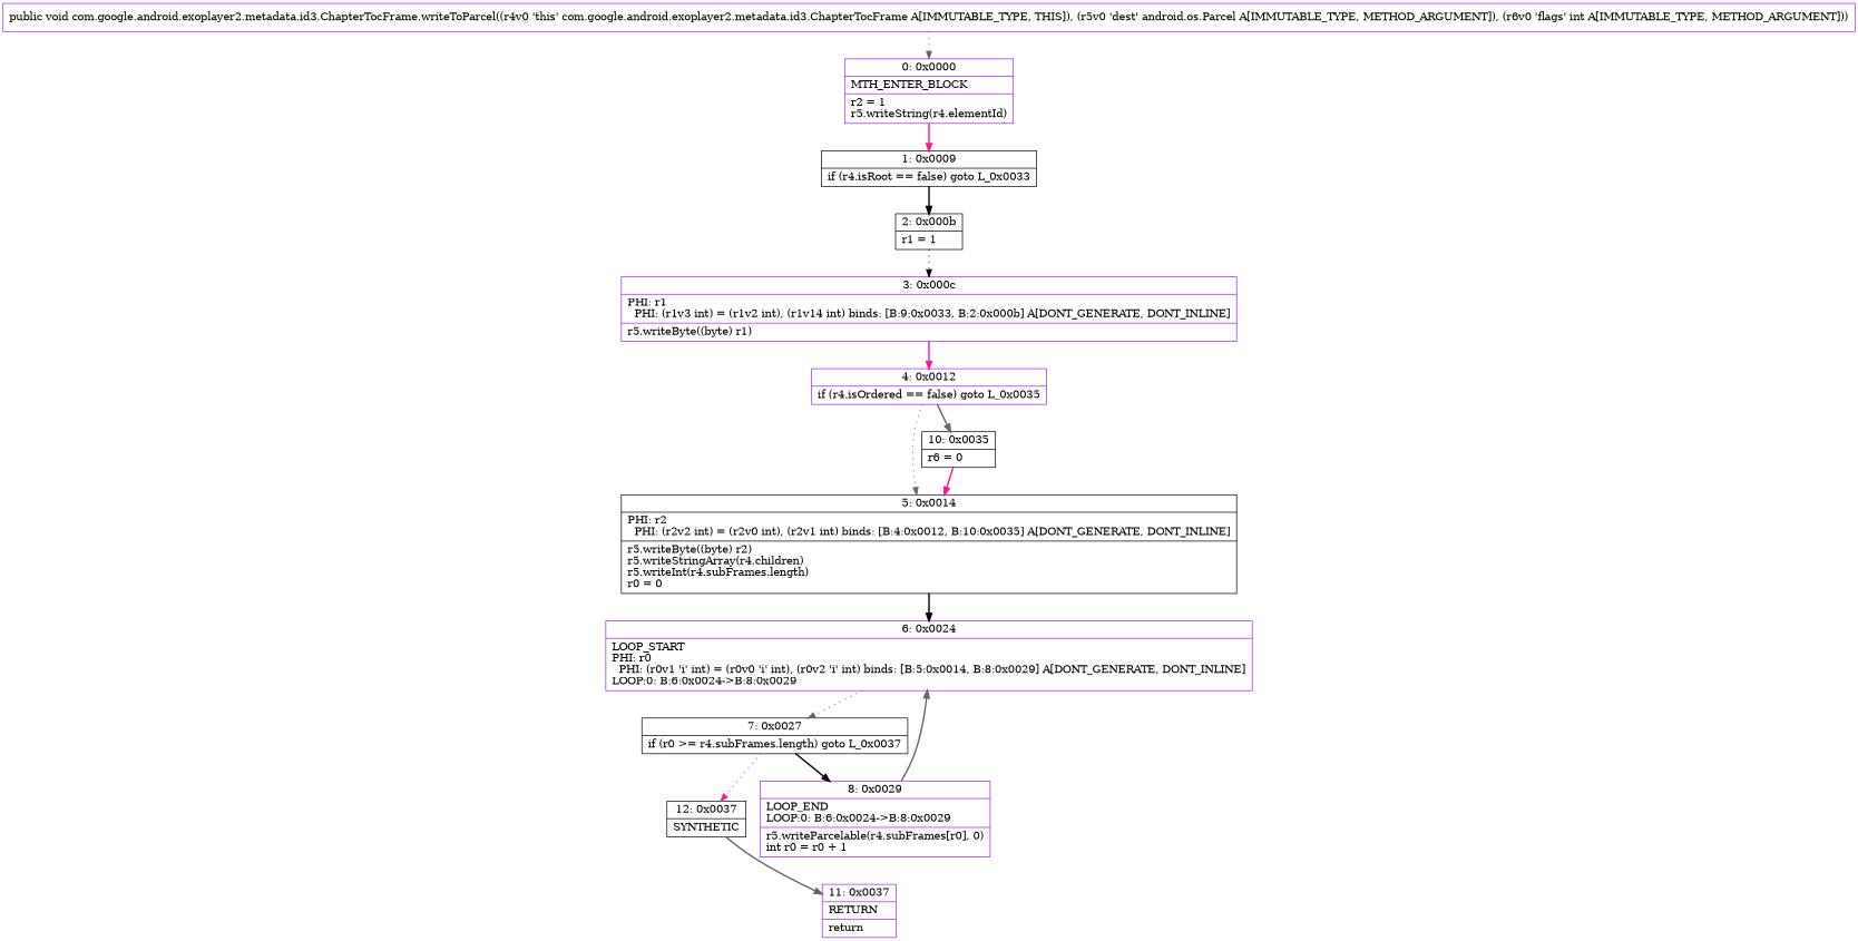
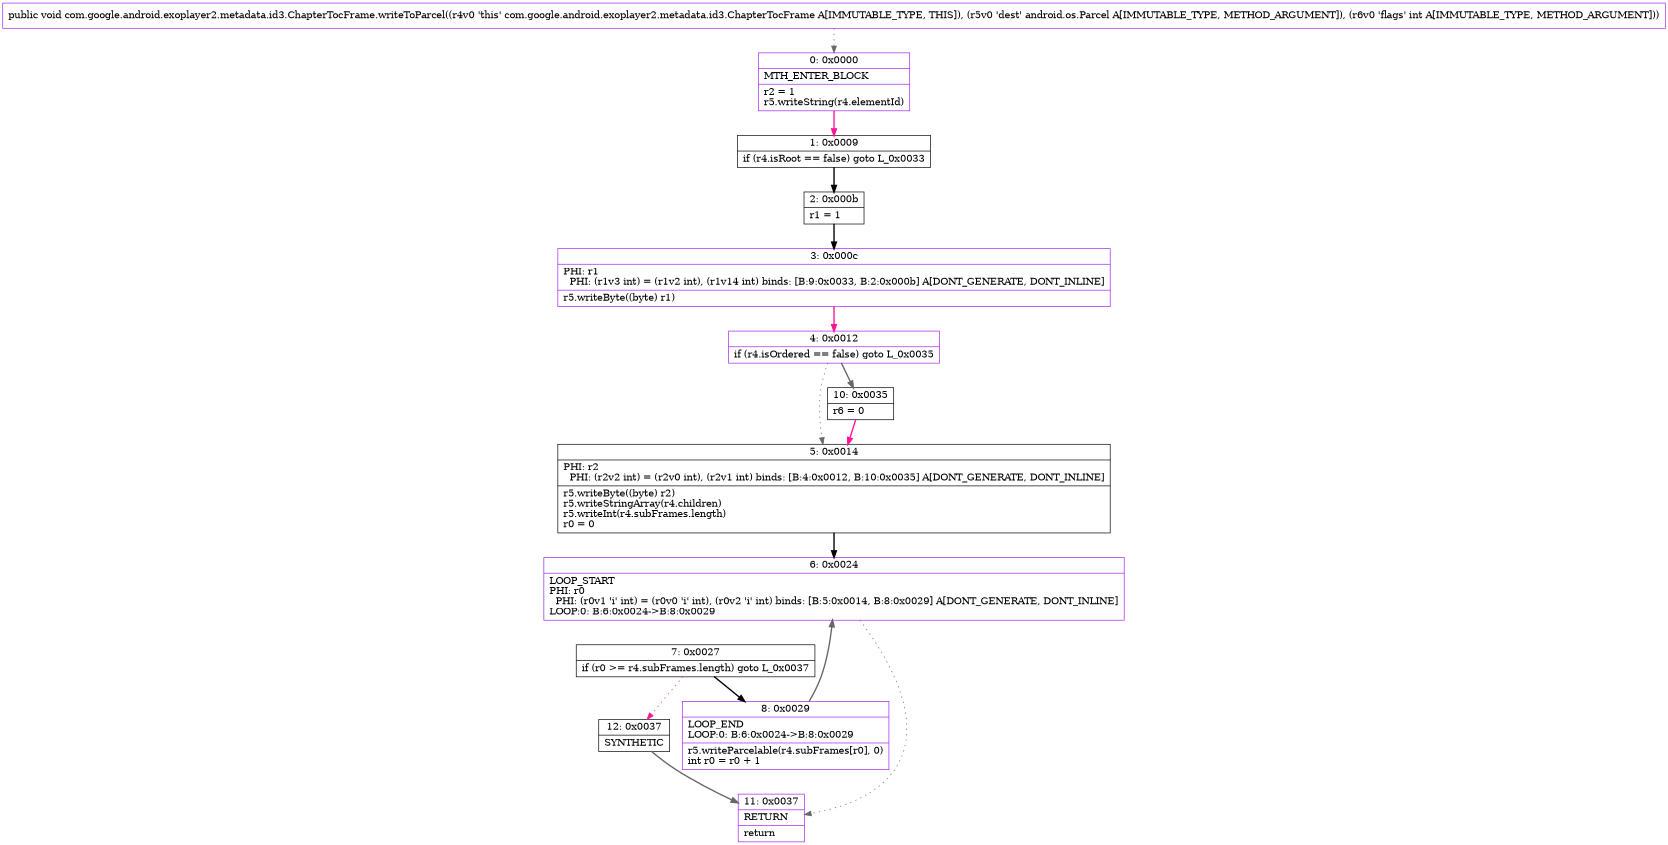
  digraph {
    node [color=purple shape=record]
    edge [color=gray40 style=bold]
    n1 [label="{0\:\ 0x0000|MTH_ENTER_BLOCK\l|r2 = 1\lr5.writeString(r4.elementId)\l}"]
    n2 [color=black label="{1\:\ 0x0009|if (r4.isRoot == false) goto L_0x0033\l}"]
    n3 [color=black label="{2\:\ 0x000b|r1 = 1\l}"]
    n4 [label="{3\:\ 0x000c|PHI: r1 \l  PHI: (r1v3 int) = (r1v2 int), (r1v14 int) binds: [B:9:0x0033, B:2:0x000b] A[DONT_GENERATE, DONT_INLINE]\l|r5.writeByte((byte) r1)\l}"]
    n5 [label="{4\:\ 0x0012|if (r4.isOrdered == false) goto L_0x0035\l}"]
    n6 [color=black label="{5\:\ 0x0014|PHI: r2 \l  PHI: (r2v2 int) = (r2v0 int), (r2v1 int) binds: [B:4:0x0012, B:10:0x0035] A[DONT_GENERATE, DONT_INLINE]\l|r5.writeByte((byte) r2)\lr5.writeStringArray(r4.children)\lr5.writeInt(r4.subFrames.length)\lr0 = 0\l}"]
    n7 [color=black label="{10\:\ 0x0035|r6 = 0\l}"]
    n8 [label="{6\:\ 0x0024|LOOP_START\lPHI: r0 \l  PHI: (r0v1 'i' int) = (r0v0 'i' int), (r0v2 'i' int) binds: [B:5:0x0014, B:8:0x0029] A[DONT_GENERATE, DONT_INLINE]\lLOOP:0: B:6:0x0024\-\>B:8:0x0029\l}"]
    n9 [color=black label="{7\:\ 0x0027|if (r0 \>= r4.subFrames.length) goto L_0x0037\l}"]
    n10 [label="{8\:\ 0x0029|LOOP_END\lLOOP:0: B:6:0x0024\-\>B:8:0x0029\l|r5.writeParcelable(r4.subFrames[r0], 0)\lint r0 = r0 + 1\l}"]
    n11 [color=black label="{12\:\ 0x0037|SYNTHETIC\l}"]
    n12 [label="{11\:\ 0x0037|RETURN\l|return\l}"]
    n13 [label="{public void com.google.android.exoplayer2.metadata.id3.ChapterTocFrame.writeToParcel((r4v0 'this' com.google.android.exoplayer2.metadata.id3.ChapterTocFrame A[IMMUTABLE_TYPE, THIS]), (r5v0 'dest' android.os.Parcel A[IMMUTABLE_TYPE, METHOD_ARGUMENT]), (r6v0 'flags' int A[IMMUTABLE_TYPE, METHOD_ARGUMENT])) }"]
    n1 -> n2 [color=deeppink]
    n2 -> n3 [color=black]
-   n3 -> n4 [color=black style=dotted]
+   n3 -> n4 [color=black]
    n4 -> n5 [color=deeppink]
    n5 -> n6 [style=dotted]
    n5 -> n7
    n6 -> n8 [color=black]
    n7 -> n6 [color=deeppink]
-   n8 -> n9 [style=dotted]
+   n8 -> n12 [style=dotted]
    n9 -> n10 [color=black]
    n9 -> n11 [color=deeppink style=dotted]
    n10 -> n8
    n11 -> n12
    n13 -> n1 [style=dotted]
  }
